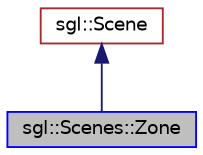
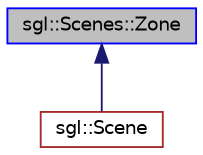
  digraph {
    node [fontname=Helvetica fontsize=10 shape=record style=filled]
    n1 [color=blue fillcolor=grey75 fontcolor=black height=0.2 label="sgl::Scenes::Zone" width=0.4]
    n2 [color=brown fillcolor=white height=0.2 label="sgl::Scene" width=0.4]
-   n2 -> n1 [color=midnightblue dir=back fontname=Helvetica fontsize=10 labelfontname=Helvetica labelfontsize=10 style=solid]
+   n1 -> n2 [color=midnightblue dir=back fontname=Helvetica fontsize=10 labelfontname=Helvetica labelfontsize=10 style=solid]
  }
